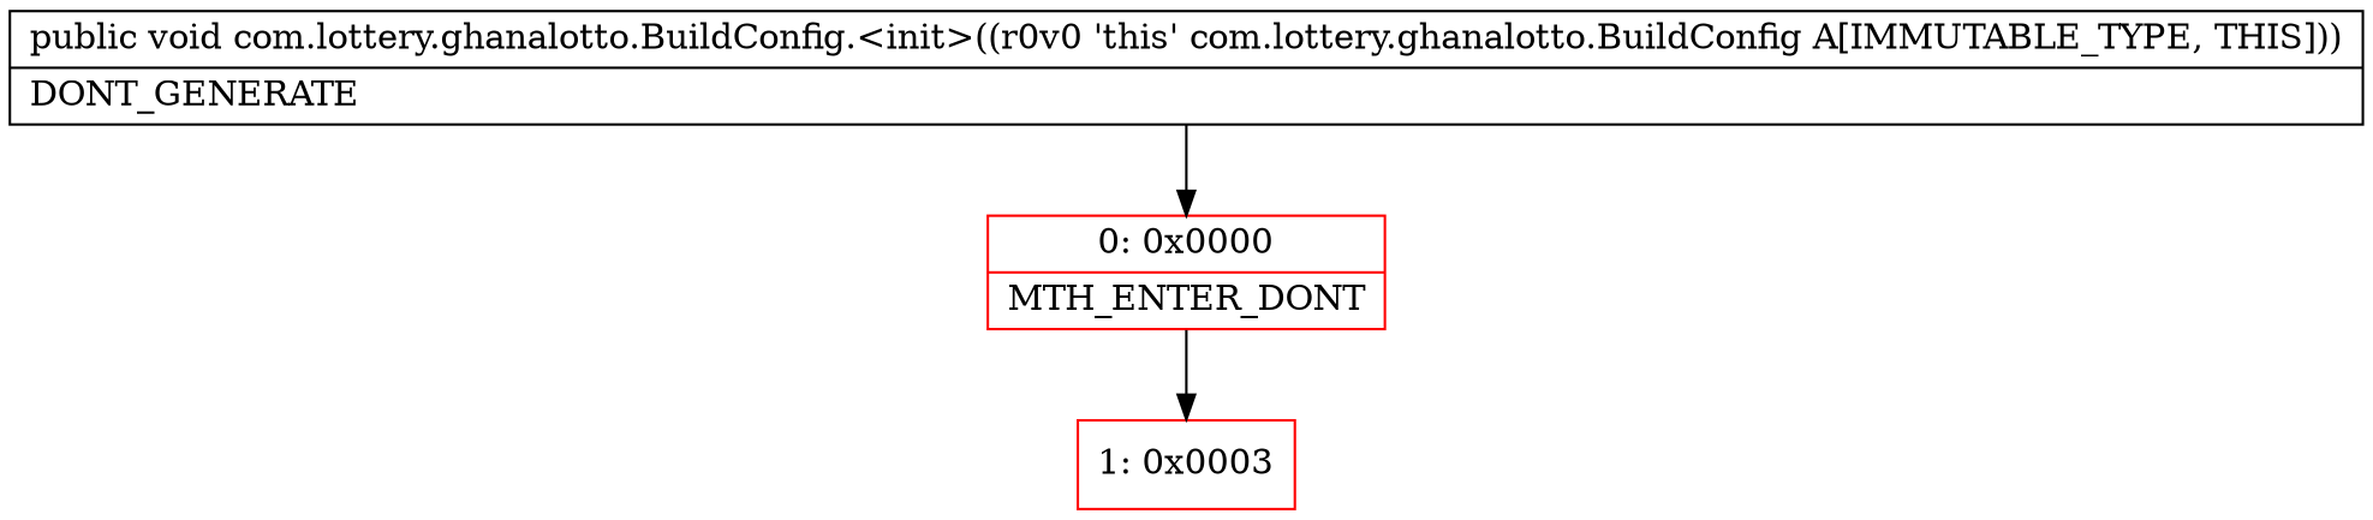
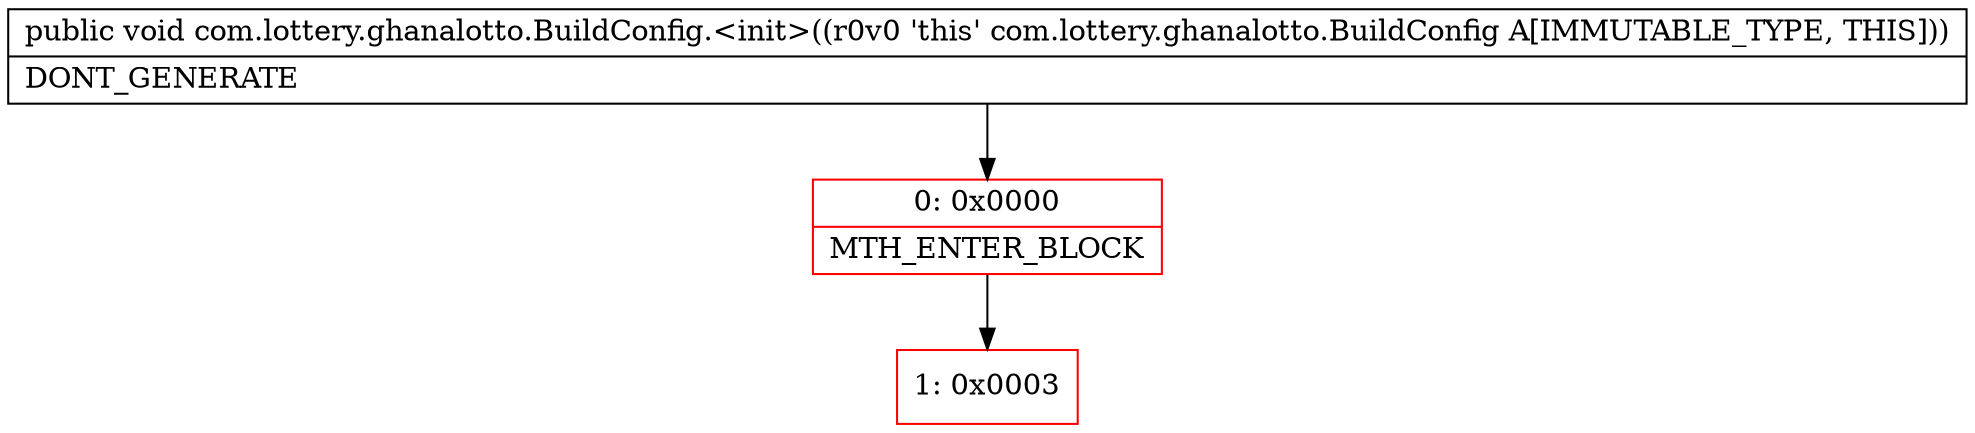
  digraph {
    node [color=red shape=record]
-   n1 [label="{0\:\ 0x0000|MTH_ENTER_DONT\l}"]
+   n1 [label="{0\:\ 0x0000|MTH_ENTER_BLOCK\l}"]
    n2 [label="{1\:\ 0x0003}"]
    n3 [label="{public void com.lottery.ghanalotto.BuildConfig.\<init\>((r0v0 'this' com.lottery.ghanalotto.BuildConfig A[IMMUTABLE_TYPE, THIS]))  | DONT_GENERATE\l}" color=""]
    subgraph cluster_1 {
      label="R(0)"
    }
    n1 -> n2
    n3 -> n1
  }
